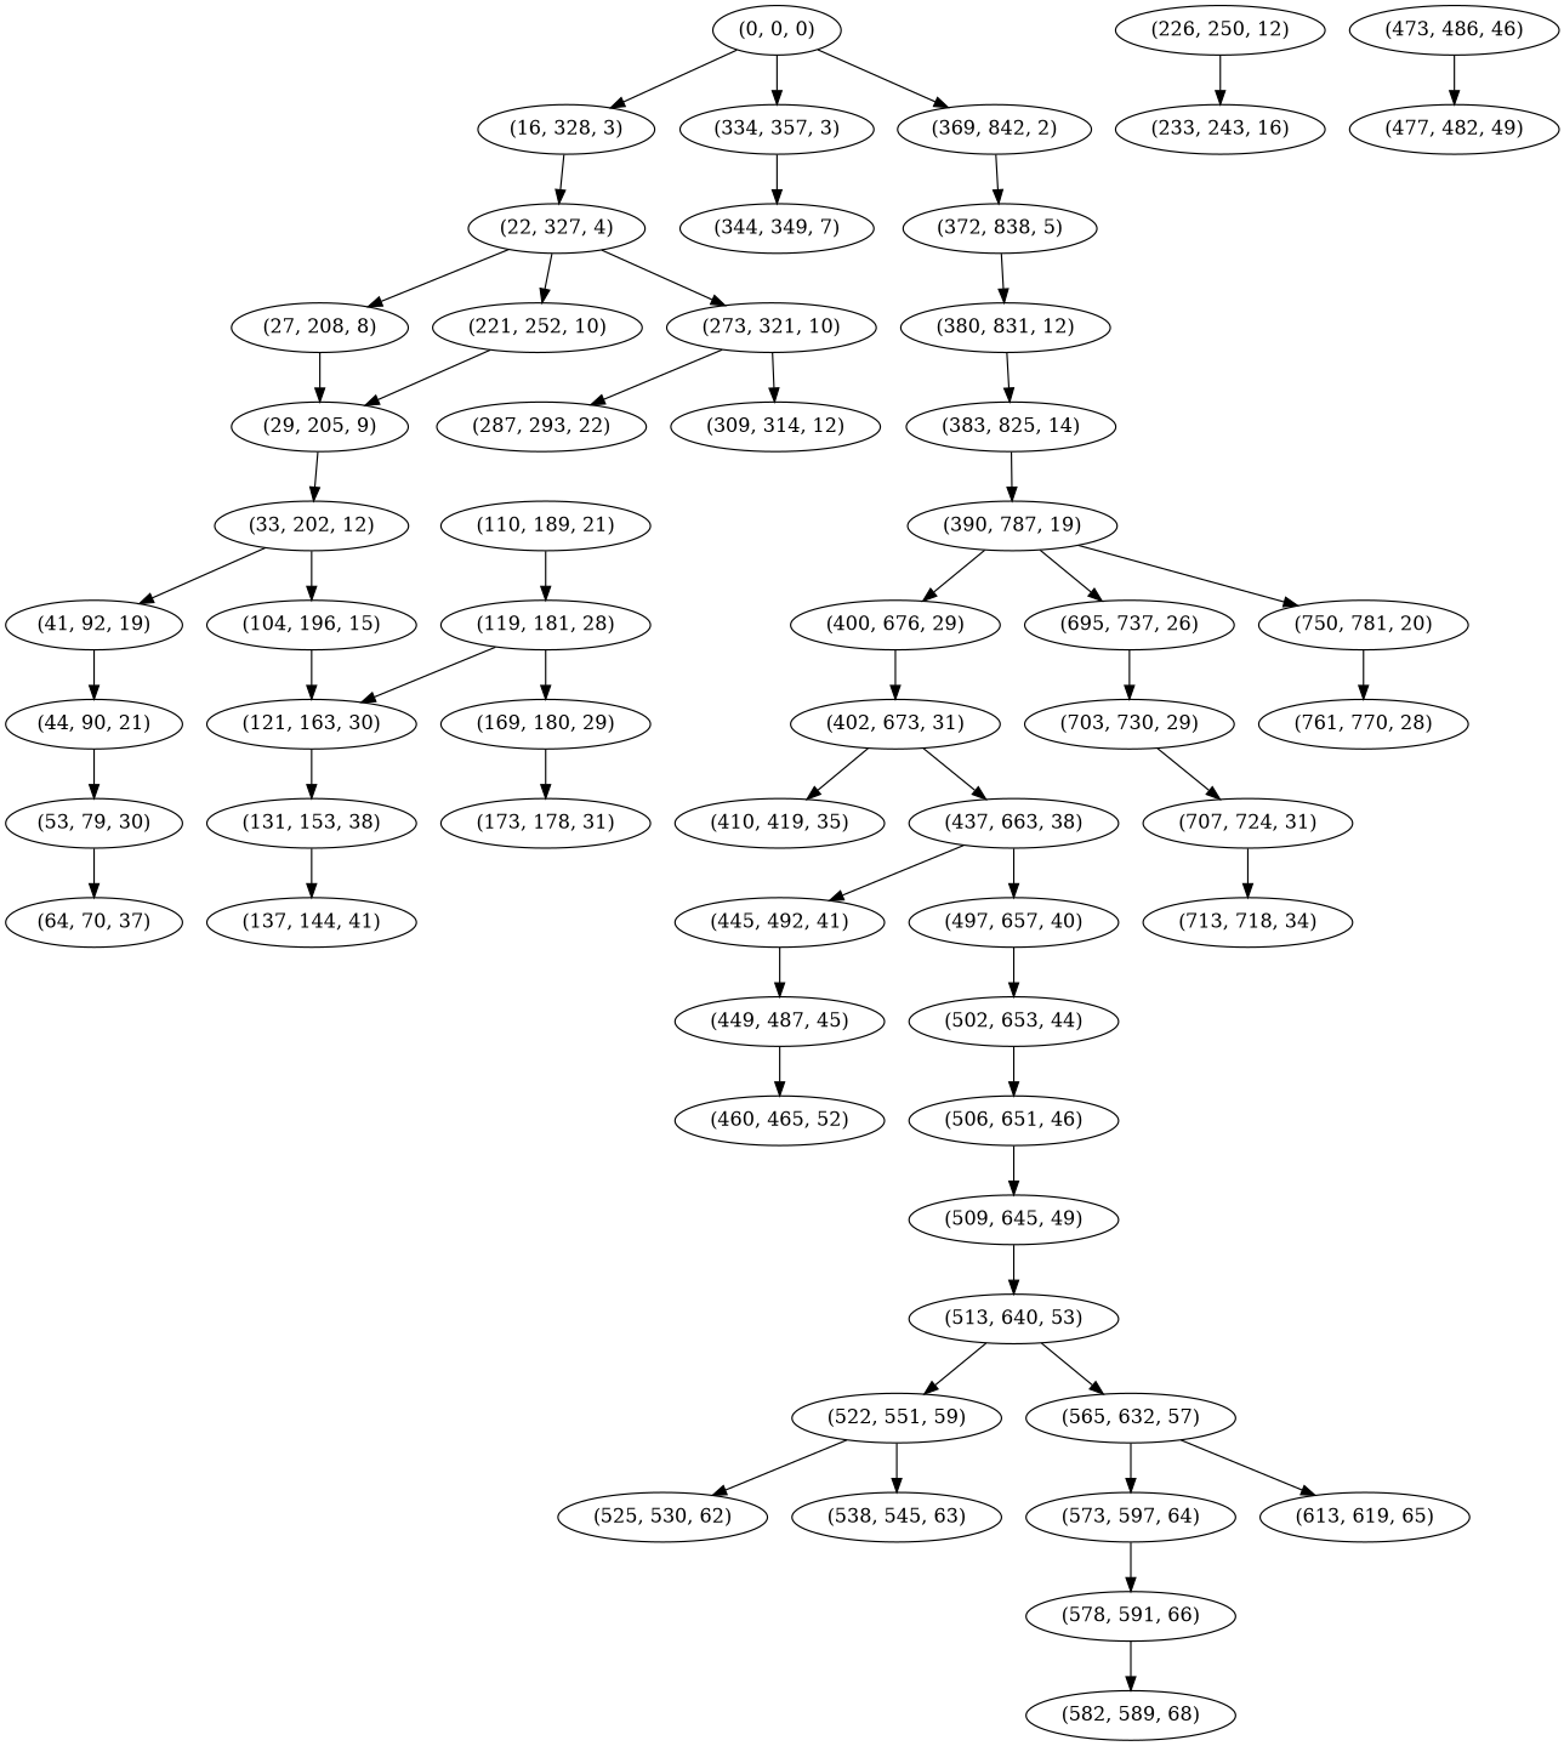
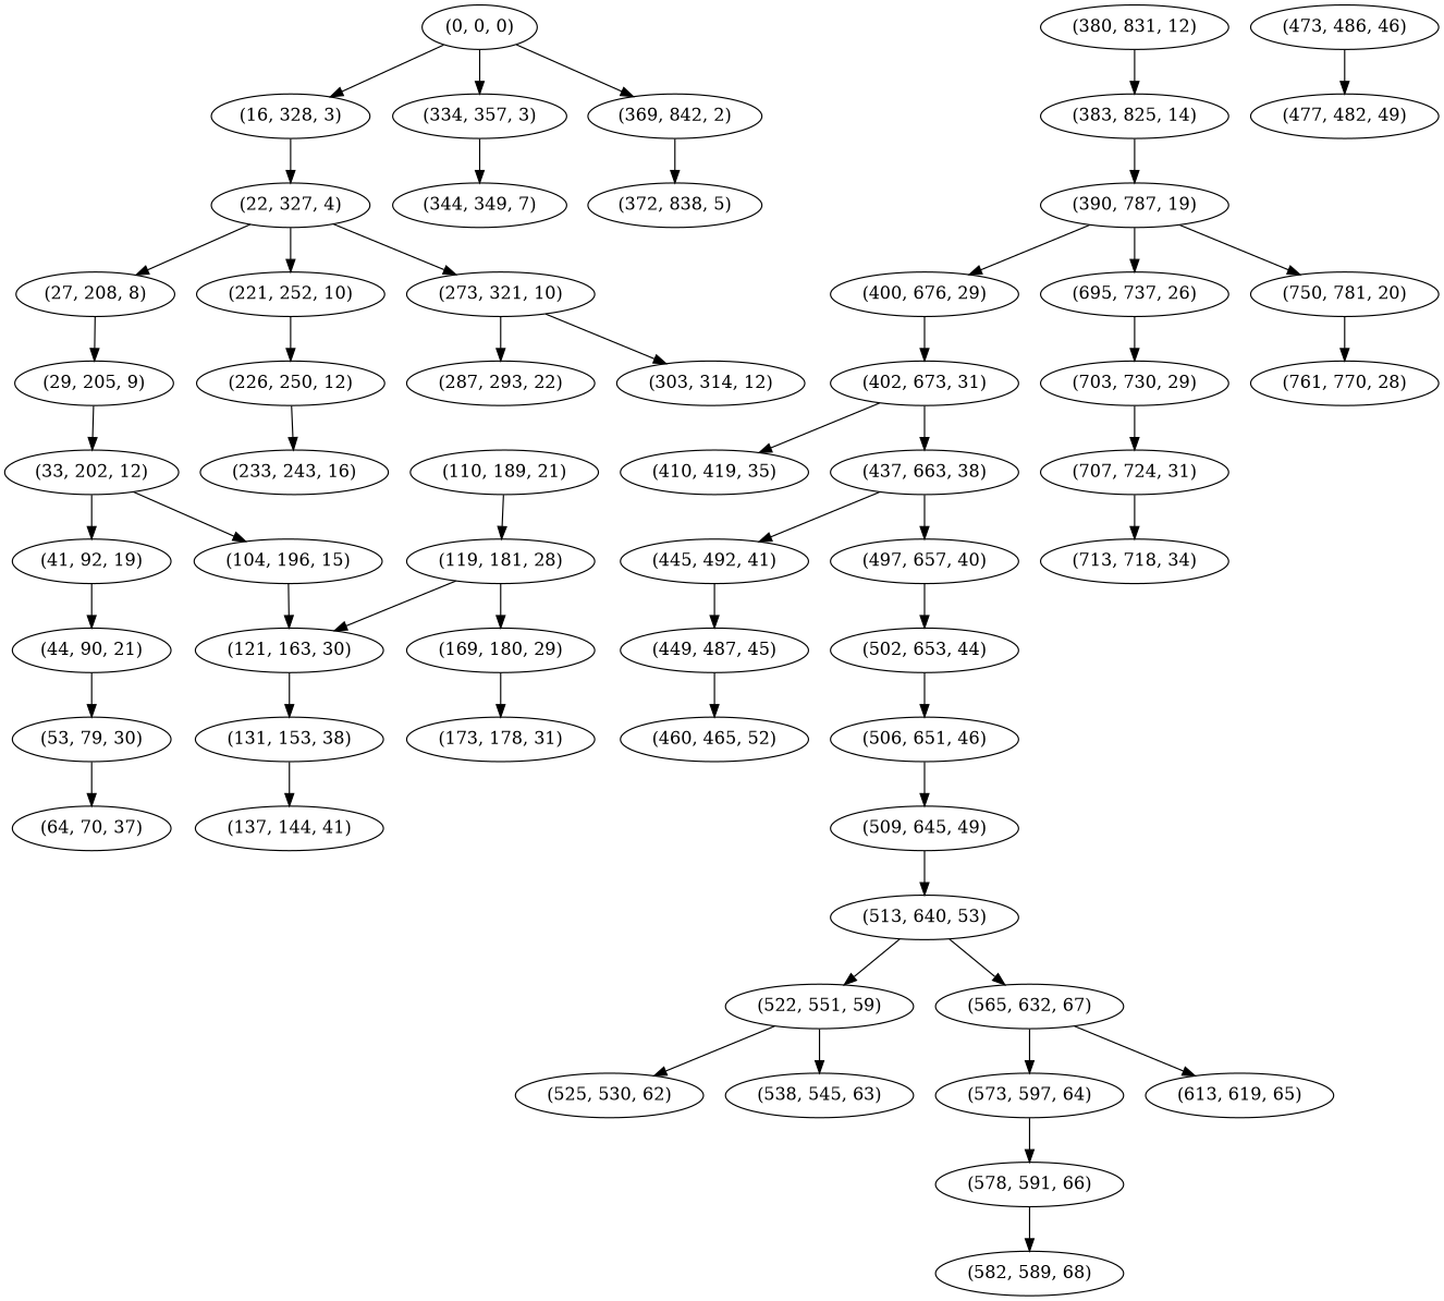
  digraph {
    "(0, 0, 0)"
    "(16, 328, 3)"
    "(334, 357, 3)"
    "(369, 842, 2)"
    "(22, 327, 4)"
    "(344, 349, 7)"
    "(372, 838, 5)"
    "(27, 208, 8)"
    "(221, 252, 10)"
    "(273, 321, 10)"
    "(29, 205, 9)"
    "(226, 250, 12)"
    "(287, 293, 22)"
-   "(309, 314, 12)"
+   "(309, 314, 12)" [label="(303, 314, 12)"]
    "(33, 202, 12)"
    "(41, 92, 19)"
    "(104, 196, 15)"
    "(44, 90, 21)"
    "(121, 163, 30)"
    "(53, 79, 30)"
    "(64, 70, 37)"
    "(110, 189, 21)"
    "(119, 181, 28)"
    "(169, 180, 29)"
    "(131, 153, 38)"
    "(173, 178, 31)"
    "(137, 144, 41)"
    "(233, 243, 16)"
    "(380, 831, 12)"
    n30 [label="(383, 825, 14)"]
    "(390, 787, 19)"
    "(400, 676, 29)"
    "(695, 737, 26)"
    "(750, 781, 20)"
    "(402, 673, 31)"
    "(703, 730, 29)"
    "(761, 770, 28)"
    "(410, 419, 35)"
    "(437, 663, 38)"
    "(445, 492, 41)"
    "(497, 657, 40)"
    "(449, 487, 45)"
    "(502, 653, 44)"
    "(460, 465, 52)"
    "(473, 486, 46)"
    "(477, 482, 49)"
    "(506, 651, 46)"
    "(509, 645, 49)"
    "(513, 640, 53)"
    "(522, 551, 59)"
-   "(565, 632, 57)"
+   "(565, 632, 57)" [label="(565, 632, 67)"]
    "(525, 530, 62)"
    "(538, 545, 63)"
    "(573, 597, 64)"
    "(613, 619, 65)"
    "(578, 591, 66)"
    "(582, 589, 68)"
    "(707, 724, 31)"
    "(713, 718, 34)"
    "(0, 0, 0)" -> "(16, 328, 3)"
    "(0, 0, 0)" -> "(334, 357, 3)"
    "(0, 0, 0)" -> "(369, 842, 2)"
    "(16, 328, 3)" -> "(22, 327, 4)"
    "(334, 357, 3)" -> "(344, 349, 7)"
    "(369, 842, 2)" -> "(372, 838, 5)"
    "(22, 327, 4)" -> "(27, 208, 8)"
    "(22, 327, 4)" -> "(221, 252, 10)"
    "(22, 327, 4)" -> "(273, 321, 10)"
-   "(372, 838, 5)" -> "(380, 831, 12)"
    "(27, 208, 8)" -> "(29, 205, 9)"
-   "(221, 252, 10)" -> "(29, 205, 9)"
+   "(221, 252, 10)" -> "(226, 250, 12)"
    "(273, 321, 10)" -> "(287, 293, 22)"
    "(273, 321, 10)" -> "(309, 314, 12)"
    "(29, 205, 9)" -> "(33, 202, 12)"
    "(226, 250, 12)" -> "(233, 243, 16)"
    "(33, 202, 12)" -> "(41, 92, 19)"
    "(33, 202, 12)" -> "(104, 196, 15)"
    "(41, 92, 19)" -> "(44, 90, 21)"
    "(104, 196, 15)" -> "(121, 163, 30)"
    "(44, 90, 21)" -> "(53, 79, 30)"
    "(121, 163, 30)" -> "(131, 153, 38)"
    "(53, 79, 30)" -> "(64, 70, 37)"
    "(110, 189, 21)" -> "(119, 181, 28)"
    "(119, 181, 28)" -> "(121, 163, 30)"
    "(119, 181, 28)" -> "(169, 180, 29)"
    "(169, 180, 29)" -> "(173, 178, 31)"
    "(131, 153, 38)" -> "(137, 144, 41)"
    "(380, 831, 12)" -> n30
    n30 -> "(390, 787, 19)"
    "(390, 787, 19)" -> "(400, 676, 29)"
    "(390, 787, 19)" -> "(695, 737, 26)"
    "(390, 787, 19)" -> "(750, 781, 20)"
    "(400, 676, 29)" -> "(402, 673, 31)"
    "(695, 737, 26)" -> "(703, 730, 29)"
    "(750, 781, 20)" -> "(761, 770, 28)"
    "(402, 673, 31)" -> "(410, 419, 35)"
    "(402, 673, 31)" -> "(437, 663, 38)"
    "(703, 730, 29)" -> "(707, 724, 31)"
    "(437, 663, 38)" -> "(445, 492, 41)"
    "(437, 663, 38)" -> "(497, 657, 40)"
    "(445, 492, 41)" -> "(449, 487, 45)"
    "(497, 657, 40)" -> "(502, 653, 44)"
    "(449, 487, 45)" -> "(460, 465, 52)"
    "(502, 653, 44)" -> "(506, 651, 46)"
    "(473, 486, 46)" -> "(477, 482, 49)"
    "(506, 651, 46)" -> "(509, 645, 49)"
    "(509, 645, 49)" -> "(513, 640, 53)"
    "(513, 640, 53)" -> "(522, 551, 59)"
    "(513, 640, 53)" -> "(565, 632, 57)"
    "(522, 551, 59)" -> "(525, 530, 62)"
    "(522, 551, 59)" -> "(538, 545, 63)"
    "(565, 632, 57)" -> "(573, 597, 64)"
    "(565, 632, 57)" -> "(613, 619, 65)"
    "(573, 597, 64)" -> "(578, 591, 66)"
    "(578, 591, 66)" -> "(582, 589, 68)"
    "(707, 724, 31)" -> "(713, 718, 34)"
  }
